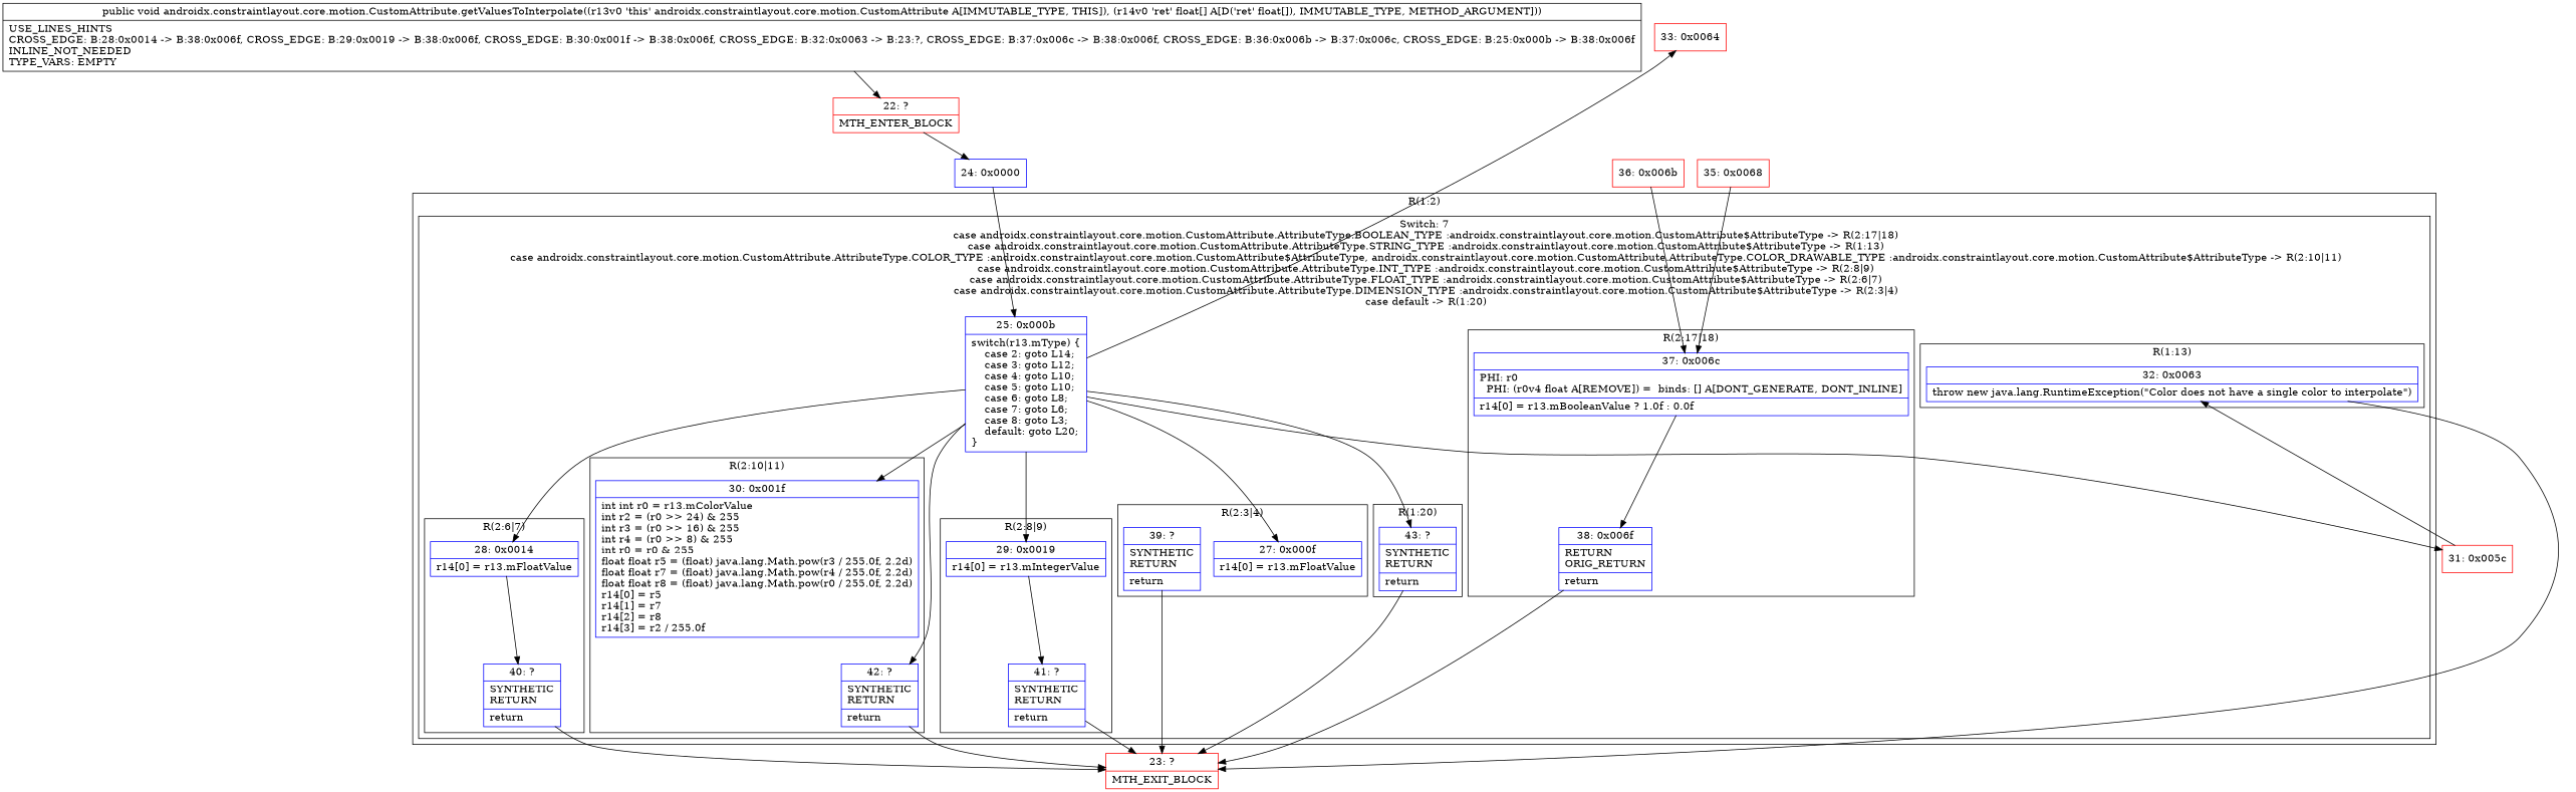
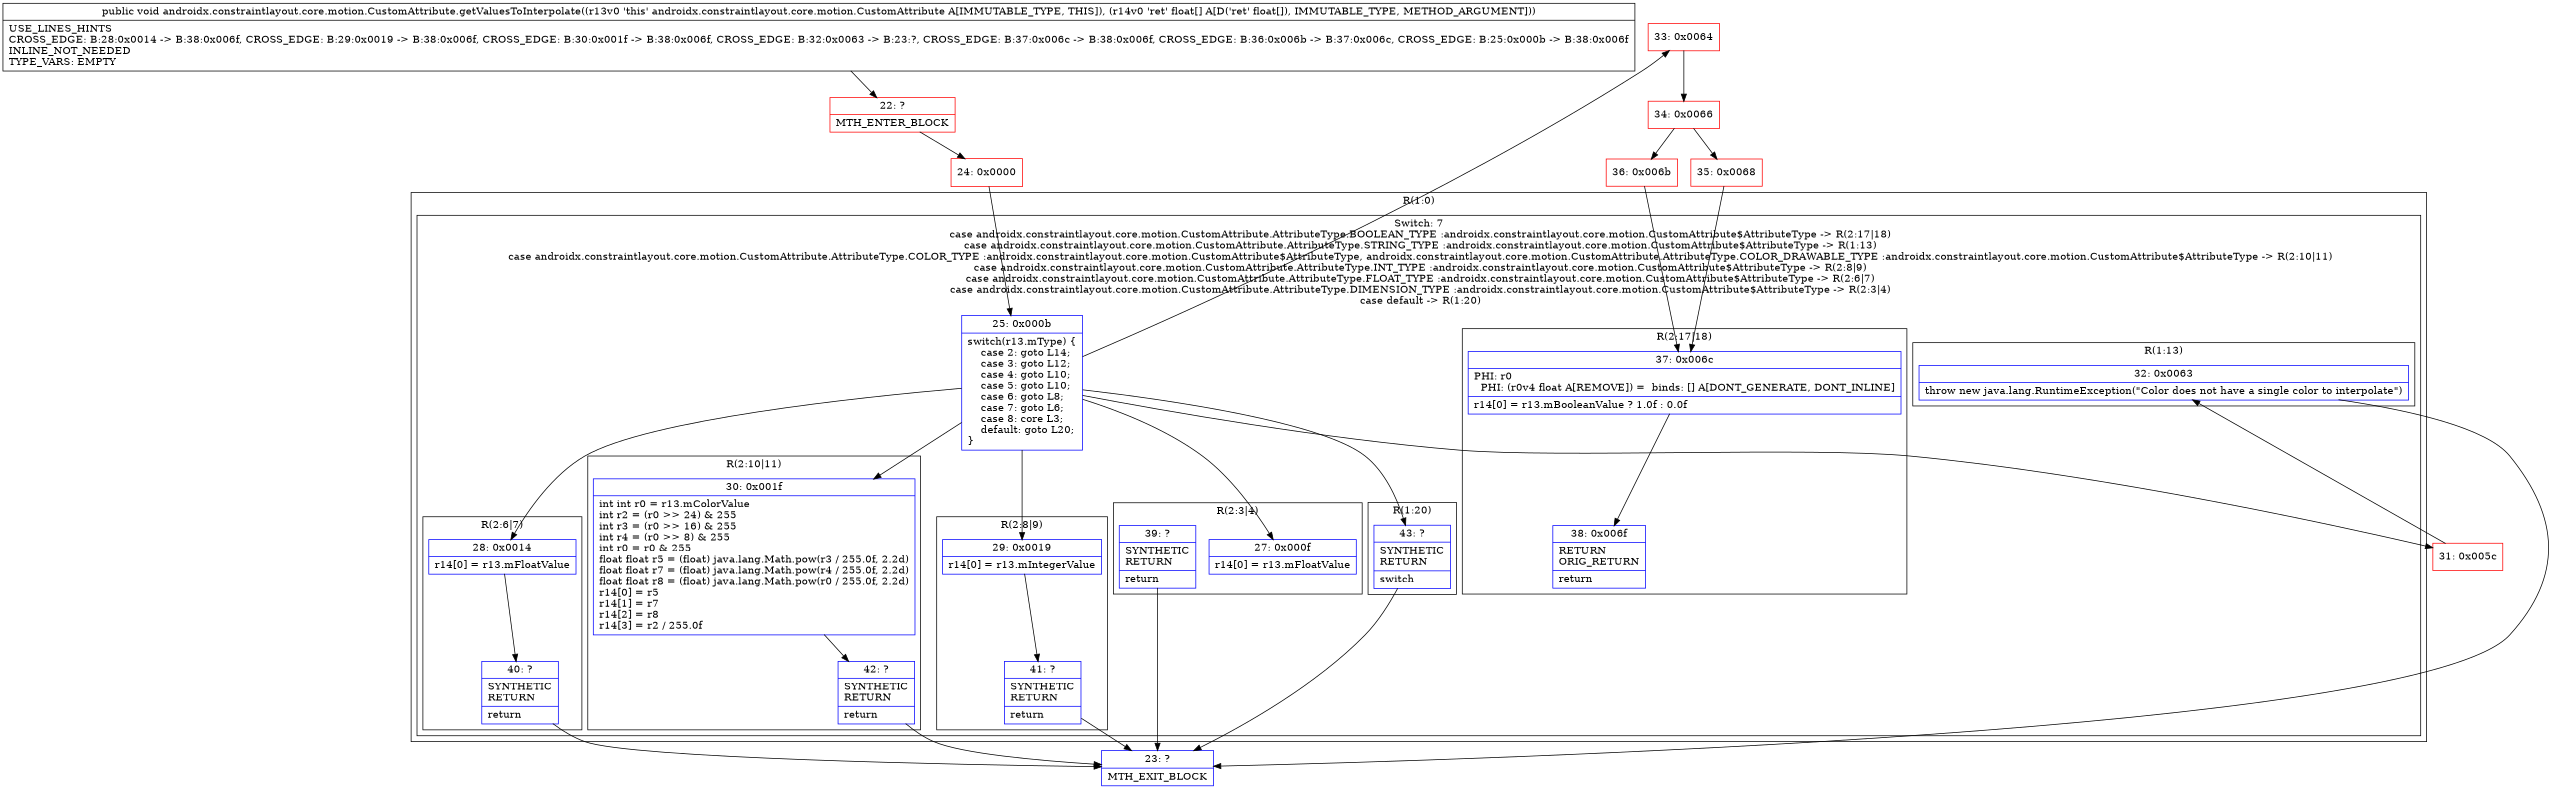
  digraph {
    node [color=blue shape=record]
    n1 [label="{37\:\ 0x006c|PHI: r0 \l  PHI: (r0v4 float A[REMOVE]) =  binds: [] A[DONT_GENERATE, DONT_INLINE]\l|r14[0] = r13.mBooleanValue ? 1.0f : 0.0f\l}"]
    n2 [label="{38\:\ 0x006f|RETURN\lORIG_RETURN\l|return\l}"]
    n3 [label="{32\:\ 0x0063|throw new java.lang.RuntimeException(\"Color does not have a single color to interpolate\")\l}"]
    n4 [label="{30\:\ 0x001f|int int r0 = r13.mColorValue\lint r2 = (r0 \>\> 24) & 255\lint r3 = (r0 \>\> 16) & 255\lint r4 = (r0 \>\> 8) & 255\lint r0 = r0 & 255\lfloat float r5 = (float) java.lang.Math.pow(r3 \/ 255.0f, 2.2d)\lfloat float r7 = (float) java.lang.Math.pow(r4 \/ 255.0f, 2.2d)\lfloat float r8 = (float) java.lang.Math.pow(r0 \/ 255.0f, 2.2d)\lr14[0] = r5\lr14[1] = r7\lr14[2] = r8\lr14[3] = r2 \/ 255.0f\l}"]
    n5 [label="{42\:\ ?|SYNTHETIC\lRETURN\l|return\l}"]
    n6 [label="{29\:\ 0x0019|r14[0] = r13.mIntegerValue\l}"]
    n7 [label="{41\:\ ?|SYNTHETIC\lRETURN\l|return\l}"]
    n8 [label="{28\:\ 0x0014|r14[0] = r13.mFloatValue\l}"]
    n9 [label="{40\:\ ?|SYNTHETIC\lRETURN\l|return\l}"]
    n10 [label="{27\:\ 0x000f|r14[0] = r13.mFloatValue\l}"]
    n11 [label="{39\:\ ?|SYNTHETIC\lRETURN\l|return\l}"]
-   n12 [label="{43\:\ ?|SYNTHETIC\lRETURN\l|return\l}"]
-   n13 [label="{25\:\ 0x000b|switch(r13.mType) \{\l    case 2: goto L14;\l    case 3: goto L12;\l    case 4: goto L10;\l    case 5: goto L10;\l    case 6: goto L8;\l    case 7: goto L6;\l    case 8: goto L3;\l    default: goto L20;\l\}\l}"]
-   n14 [color=red label="{23\:\ ?|MTH_EXIT_BLOCK\l}"]
+   n12 [label="{43\:\ ?|SYNTHETIC\lRETURN\l|switch\l}"]
+   n13 [label="{25\:\ 0x000b|switch(r13.mType) \{\l    case 2: goto L14;\l    case 3: goto L12;\l    case 4: goto L10;\l    case 5: goto L10;\l    case 6: goto L8;\l    case 7: goto L6;\l    case 8: core L3;\l    default: goto L20;\l\}\l}"]
+   n14 [label="{23\:\ ?|MTH_EXIT_BLOCK\l}"]
    n15 [color=red label="{31\:\ 0x005c}"]
    n16 [color=red label="{33\:\ 0x0064}"]
+   n17 [color=red label="{34\:\ 0x0066}"]
    n18 [color=red label="{22\:\ ?|MTH_ENTER_BLOCK\l}"]
-   n19 [label="{24\:\ 0x0000}"]
+   n19 [color=red label="{24\:\ 0x0000}"]
    n20 [color=red label="{35\:\ 0x0068}"]
    n21 [color=red label="{36\:\ 0x006b}"]
    n22 [label="{public void androidx.constraintlayout.core.motion.CustomAttribute.getValuesToInterpolate((r13v0 'this' androidx.constraintlayout.core.motion.CustomAttribute A[IMMUTABLE_TYPE, THIS]), (r14v0 'ret' float[] A[D('ret' float[]), IMMUTABLE_TYPE, METHOD_ARGUMENT]))  | USE_LINES_HINTS\lCROSS_EDGE: B:28:0x0014 \-\> B:38:0x006f, CROSS_EDGE: B:29:0x0019 \-\> B:38:0x006f, CROSS_EDGE: B:30:0x001f \-\> B:38:0x006f, CROSS_EDGE: B:32:0x0063 \-\> B:23:?, CROSS_EDGE: B:37:0x006c \-\> B:38:0x006f, CROSS_EDGE: B:36:0x006b \-\> B:37:0x006c, CROSS_EDGE: B:25:0x000b \-\> B:38:0x006f\lINLINE_NOT_NEEDED\lTYPE_VARS: EMPTY\l}" color=""]
    subgraph cluster_1 {
-     label="R(1:2)"
+     label="R(1:0)"
      subgraph cluster_2 {
        label="Switch: 7\n case androidx.constraintlayout.core.motion.CustomAttribute.AttributeType.BOOLEAN_TYPE :androidx.constraintlayout.core.motion.CustomAttribute$AttributeType -> R(2:17|18)\n case androidx.constraintlayout.core.motion.CustomAttribute.AttributeType.STRING_TYPE :androidx.constraintlayout.core.motion.CustomAttribute$AttributeType -> R(1:13)\n case androidx.constraintlayout.core.motion.CustomAttribute.AttributeType.COLOR_TYPE :androidx.constraintlayout.core.motion.CustomAttribute$AttributeType, androidx.constraintlayout.core.motion.CustomAttribute.AttributeType.COLOR_DRAWABLE_TYPE :androidx.constraintlayout.core.motion.CustomAttribute$AttributeType -> R(2:10|11)\n case androidx.constraintlayout.core.motion.CustomAttribute.AttributeType.INT_TYPE :androidx.constraintlayout.core.motion.CustomAttribute$AttributeType -> R(2:8|9)\n case androidx.constraintlayout.core.motion.CustomAttribute.AttributeType.FLOAT_TYPE :androidx.constraintlayout.core.motion.CustomAttribute$AttributeType -> R(2:6|7)\n case androidx.constraintlayout.core.motion.CustomAttribute.AttributeType.DIMENSION_TYPE :androidx.constraintlayout.core.motion.CustomAttribute$AttributeType -> R(2:3|4)\n case default -> R(1:20)"
        n13
        subgraph cluster_3 {
          label="R(2:17|18)"
          n1
          n2
        }
        subgraph cluster_4 {
          label="R(1:13)"
          n3
        }
        subgraph cluster_5 {
          label="R(2:10|11)"
          n4
          n5
        }
        subgraph cluster_6 {
          label="R(2:8|9)"
          n6
          n7
        }
        subgraph cluster_7 {
          label="R(2:6|7)"
          n8
          n9
        }
        subgraph cluster_8 {
          label="R(2:3|4)"
          n10
          n11
        }
        subgraph cluster_9 {
          label="R(1:20)"
          n12
        }
      }
    }
    n1 -> n2
-   n2 -> n14
    n3 -> n14
-   n13 -> n5
+   n4 -> n5
    n5 -> n14
    n6 -> n7
    n7 -> n14
    n8 -> n9
    n9 -> n14
    n11 -> n14
    n12 -> n14
    n13 -> n4
    n13 -> n6
    n13 -> n8
    n13 -> n10
    n13 -> n12
    n13 -> n15
    n13 -> n16
    n15 -> n3
+   n16 -> n17
+   n17 -> n20
+   n17 -> n21
    n18 -> n19
    n19 -> n13
    n20 -> n1
    n21 -> n1
    n22 -> n18
  }
